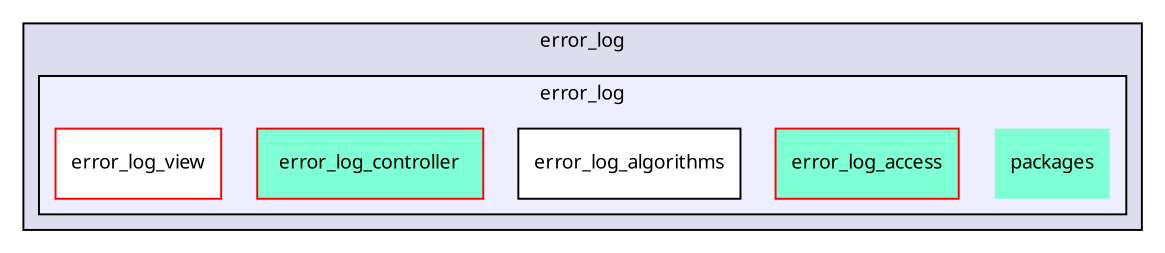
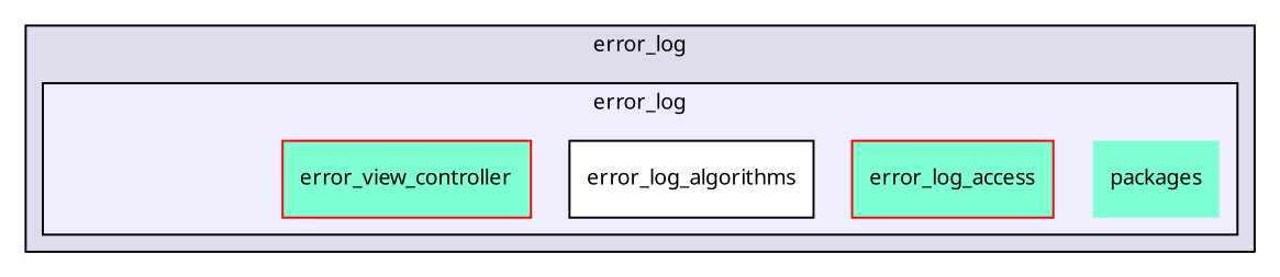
  digraph {
    compound=true
    node [fontname="FreeSans.ttf" fontsize=10 shape=box style=filled fillcolor=aquamarine color=red]
    n1 [label=packages shape=plaintext color=""]
    n2 [label=error_log_access]
    n3 [color=black fillcolor=white label=error_log_algorithms]
-   n4 [label=error_log_controller]
-   n5 [fillcolor=white label=error_log_view]
+   n4 [label=error_view_controller]
    subgraph cluster_1 {
      bgcolor="#ddddee"
      fontname="FreeSans.ttf"
      fontsize=10
      label=error_log
      pencolor=black
      subgraph cluster_2 {
        bgcolor="#eeeeff"
        fontname="FreeSans.ttf"
        fontsize=10
        pencolor=black
        n1
        n2
        n3
        n4
-       n5
      }
    }
  }
